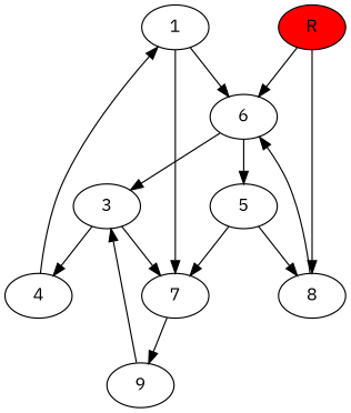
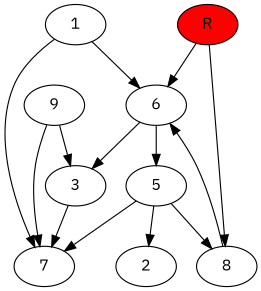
  digraph {
    fontname="IBM Plex Sans"
    node [fontname="IBM Plex Sans"]
    edge [fontname="IBM Plex Sans"]
    1
    6
    7
    3
    5
    9
-   4
+   2
    8
    R [fillcolor="#ff0000" style=filled]
    1 -> 6
    1 -> 7
    6 -> 3
    6 -> 5
-   7 -> 9
+   9 -> 7
    3 -> 7
-   3 -> 4
    5 -> 7
+   5 -> 2
    5 -> 8
    9 -> 3
-   4 -> 1
    8 -> 6
    R -> 6
    R -> 8
  }
